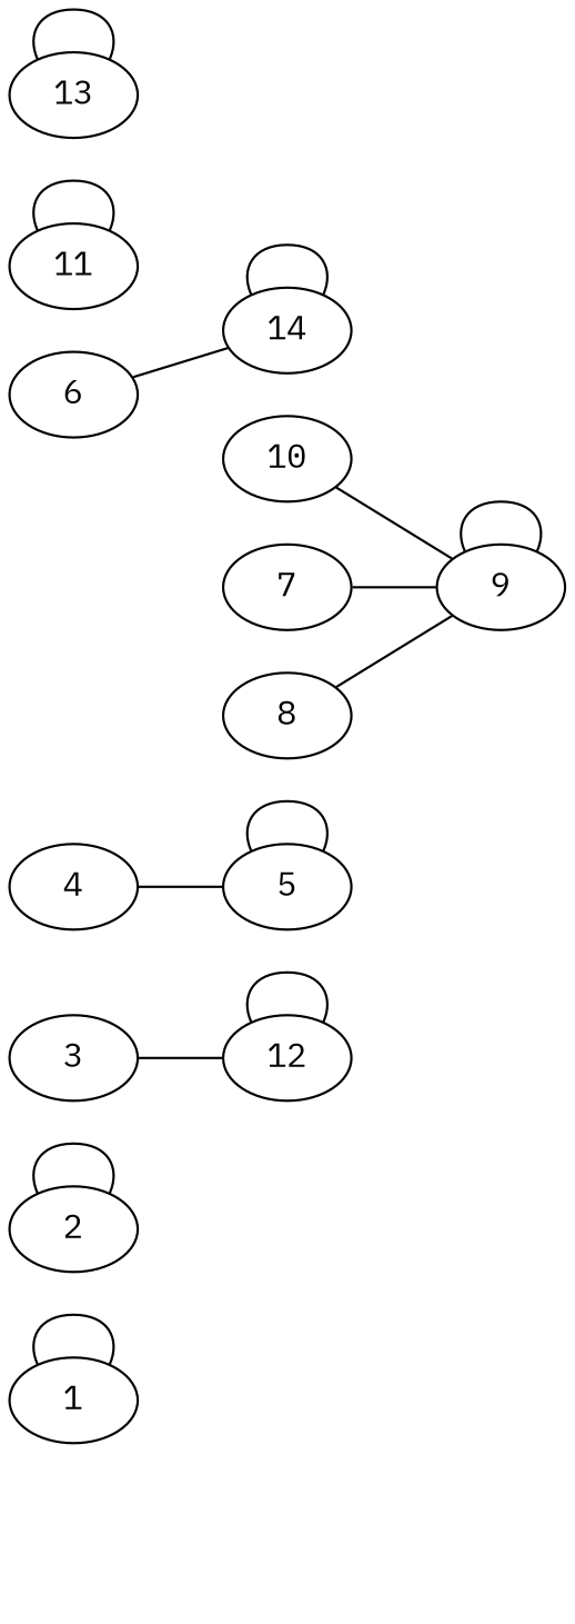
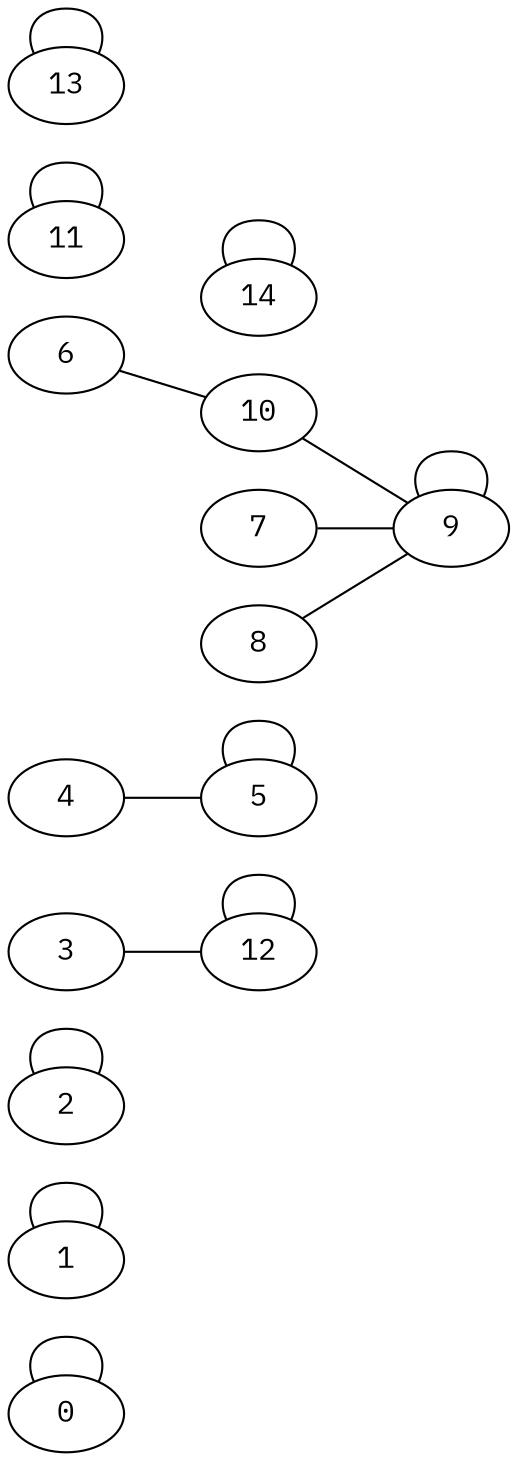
  graph {
    fontname="IBM Plex Mono"
    rankdir=LR
    node [fontname="IBM Plex Mono"]
    edge [fontname="IBM Plex Mono"]
+   0
    1
    2
    3
    12
    4
    5
    6
    14
    7
    9
    8
    10
    11
    13
+   0 -- 0
    1 -- 1
    2 -- 2
    3 -- 12
    12 -- 12
    4 -- 5
    5 -- 5
-   6 -- 14
+   6 -- 10
    14 -- 14
    7 -- 9
    9 -- 9
    8 -- 9
    10 -- 9
    11 -- 11
    13 -- 13
  }
